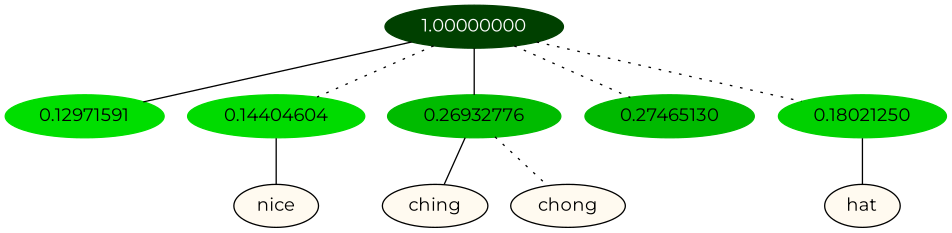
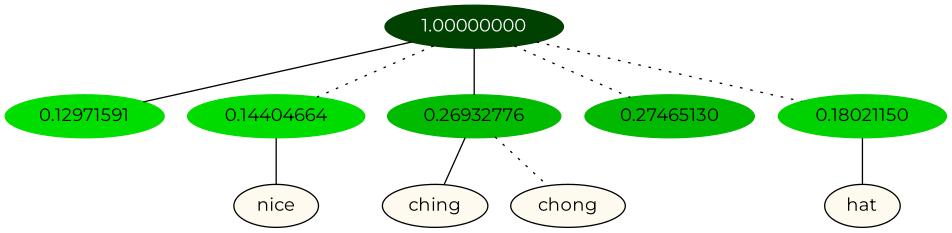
  graph {
    fontname=Montserrat
    node [color=black fontname=Montserrat format=png nodesep=0.001 ordering=out overlap_scaling=0.01 ranksep=0.001 style=filled fontcolor=black]
    edge [fontname=Montserrat style=solid]
    n1 [fillcolor=floralwhite height=0.15 label=nice style="filled,solid" width=0.15 fontcolor=""]
    n2 [fillcolor=floralwhite height=0.15 label=ching style="filled,solid" width=0.15 fontcolor=""]
    n3 [fillcolor=floralwhite height=0.15 label=chong style="filled,solid" width=0.15 fontcolor=""]
    n4 [fillcolor=floralwhite height=0.15 label=hat style="filled,solid" width=0.15 fontcolor=""]
    n5 [color="0.334 1.000 0.870" height=0.15 label=0.12971591 width=0.15]
-   n6 [color="0.334 1.000 0.856" height=0.15 label=0.14404604 width=0.15]
+   n6 [color="0.334 1.000 0.856" height=0.15 label=0.14404664 width=0.15]
    n7 [color="0.334 1.000 0.731" height=0.15 label=0.26932776 width=0.15]
    n8 [color="0.334 1.000 0.725" height=0.15 label=0.27465130 width=0.15]
-   n9 [color="0.334 1.000 0.820" height=0.15 label=0.18021250 width=0.15]
+   n9 [color="0.334 1.000 0.820" height=0.15 label=0.18021150 width=0.15]
    n10 [color="0.334 1.000 0.250" fontcolor=grey99 height=0.15 label=1.00000000 width=0.15]
    subgraph sub_1 {
      rank=same
      n1
      n2
      n3
      n4
    }
    subgraph sub_2 {
      rank=same
      n5
      n6
      n7
      n8
      n9
    }
    n6 -- n1
    n7 -- n2
    n7 -- n3 [style=dotted]
    n9 -- n4
    n10 -- n5
    n10 -- n6 [style=dotted]
    n10 -- n7
    n10 -- n8 [style=dotted]
    n10 -- n9 [style=dotted]
  }
